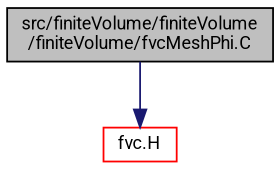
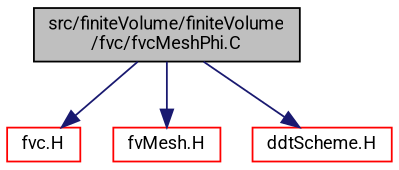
  digraph {
    fontname=Roboto
    node [color=red fontname=Roboto fontsize=10 shape=record]
    edge [color=midnightblue fontname=Roboto fontsize=10 labelfontname=FreeSans labelfontsize=10 style=solid]
-   n1 [color=black fillcolor=grey75 fontcolor=black height=0.2 label="src/finiteVolume/finiteVolume\l/finiteVolume/fvcMeshPhi.C" style=filled width=0.4]
+   n1 [color=black fillcolor=grey75 fontcolor=black height=0.2 label="src/finiteVolume/finiteVolume\l/fvc/fvcMeshPhi.C" style=filled width=0.4]
    n2 [height=0.2 label="fvc.H" width=0.4]
+   n3 [height=0.2 label="fvMesh.H" width=0.4]
+   n4 [height=0.2 label="ddtScheme.H" width=0.4]
    n1 -> n2
+   n1 -> n3
+   n1 -> n4
  }
